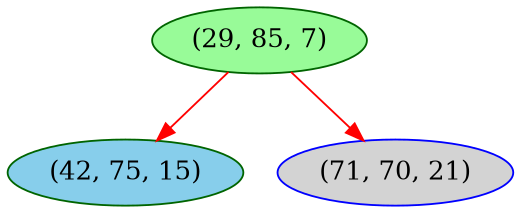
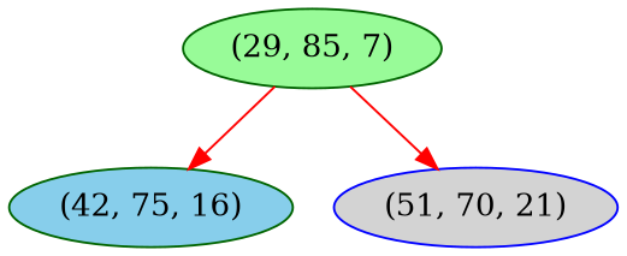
  digraph {
    node [color=darkgreen style=filled]
    edge [color=red style=solid]
    "(29, 85, 7)" [fillcolor=palegreen]
-   "(42, 75, 16)" [fillcolor=skyblue label="(42, 75, 15)"]
-   "(51, 70, 21)" [color=blue fillcolor=lightgrey label="(71, 70, 21)"]
+   "(42, 75, 16)" [fillcolor=skyblue]
+   "(51, 70, 21)" [color=blue fillcolor=lightgrey]
    "(29, 85, 7)" -> "(42, 75, 16)"
    "(29, 85, 7)" -> "(51, 70, 21)"
  }
